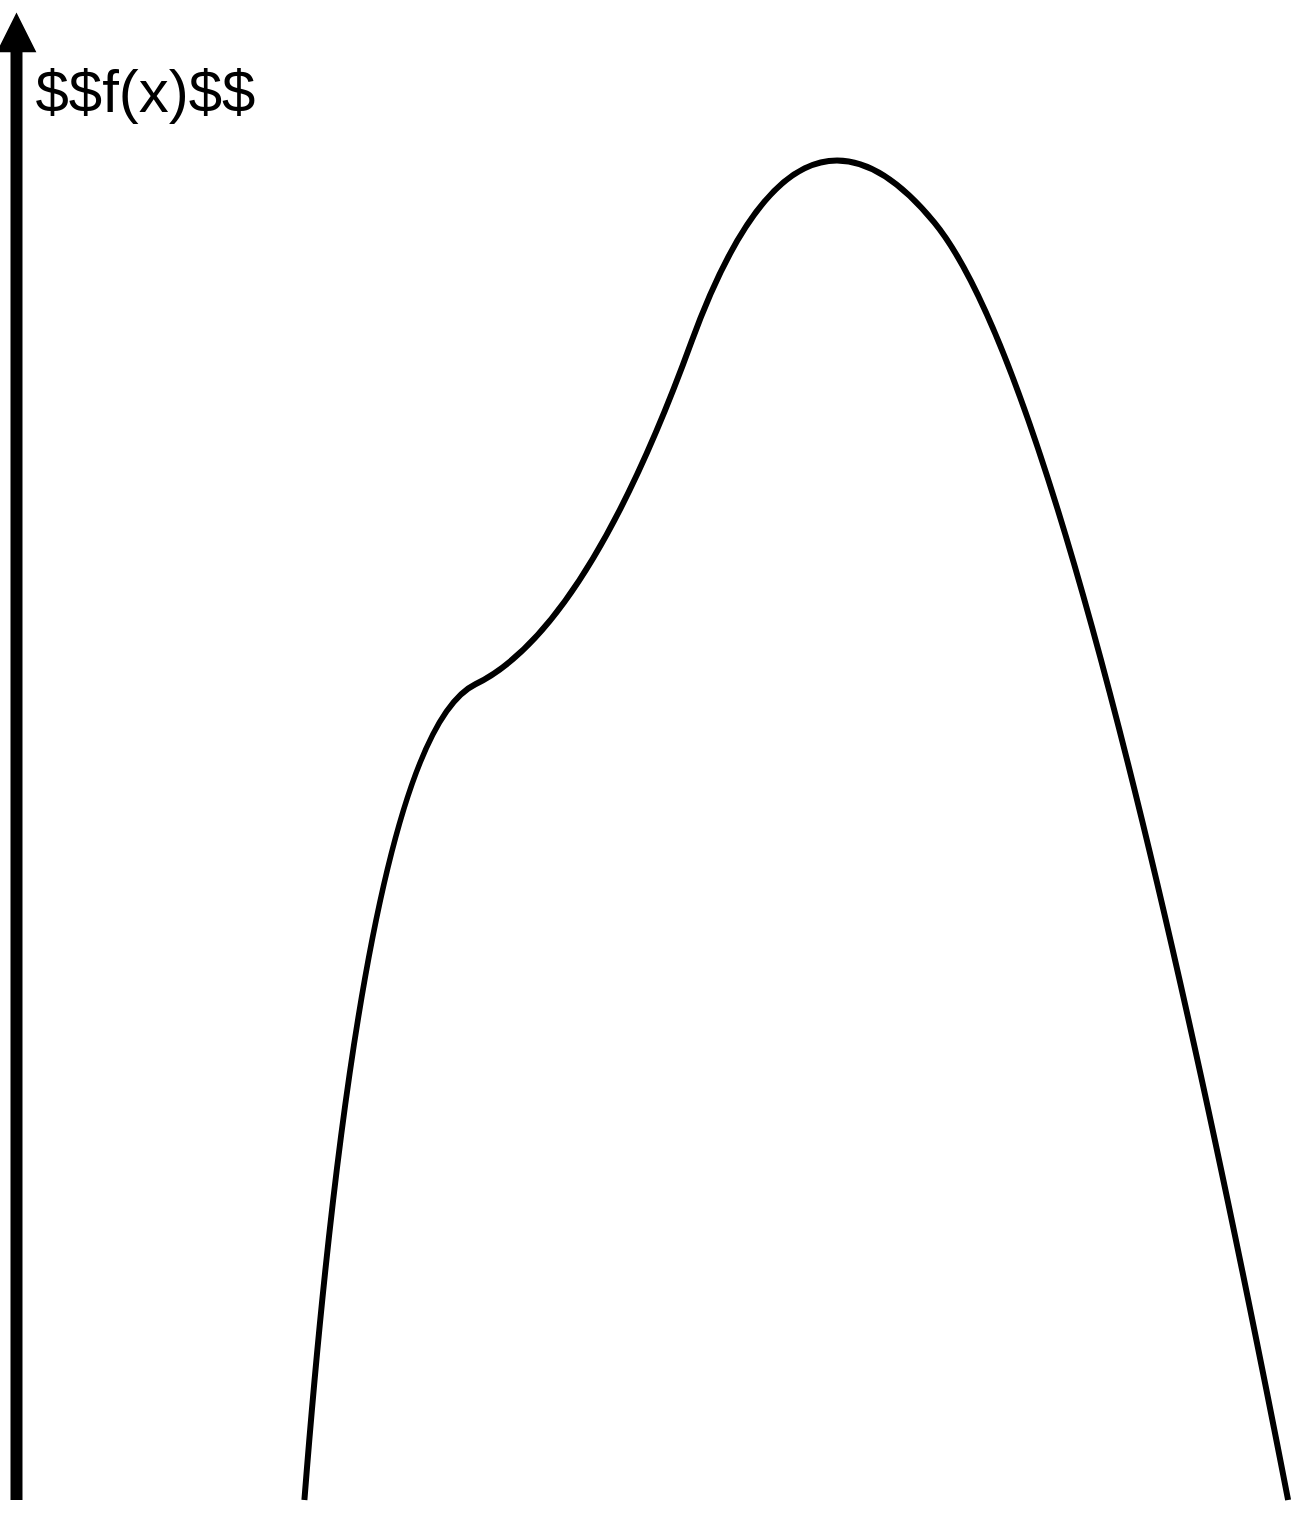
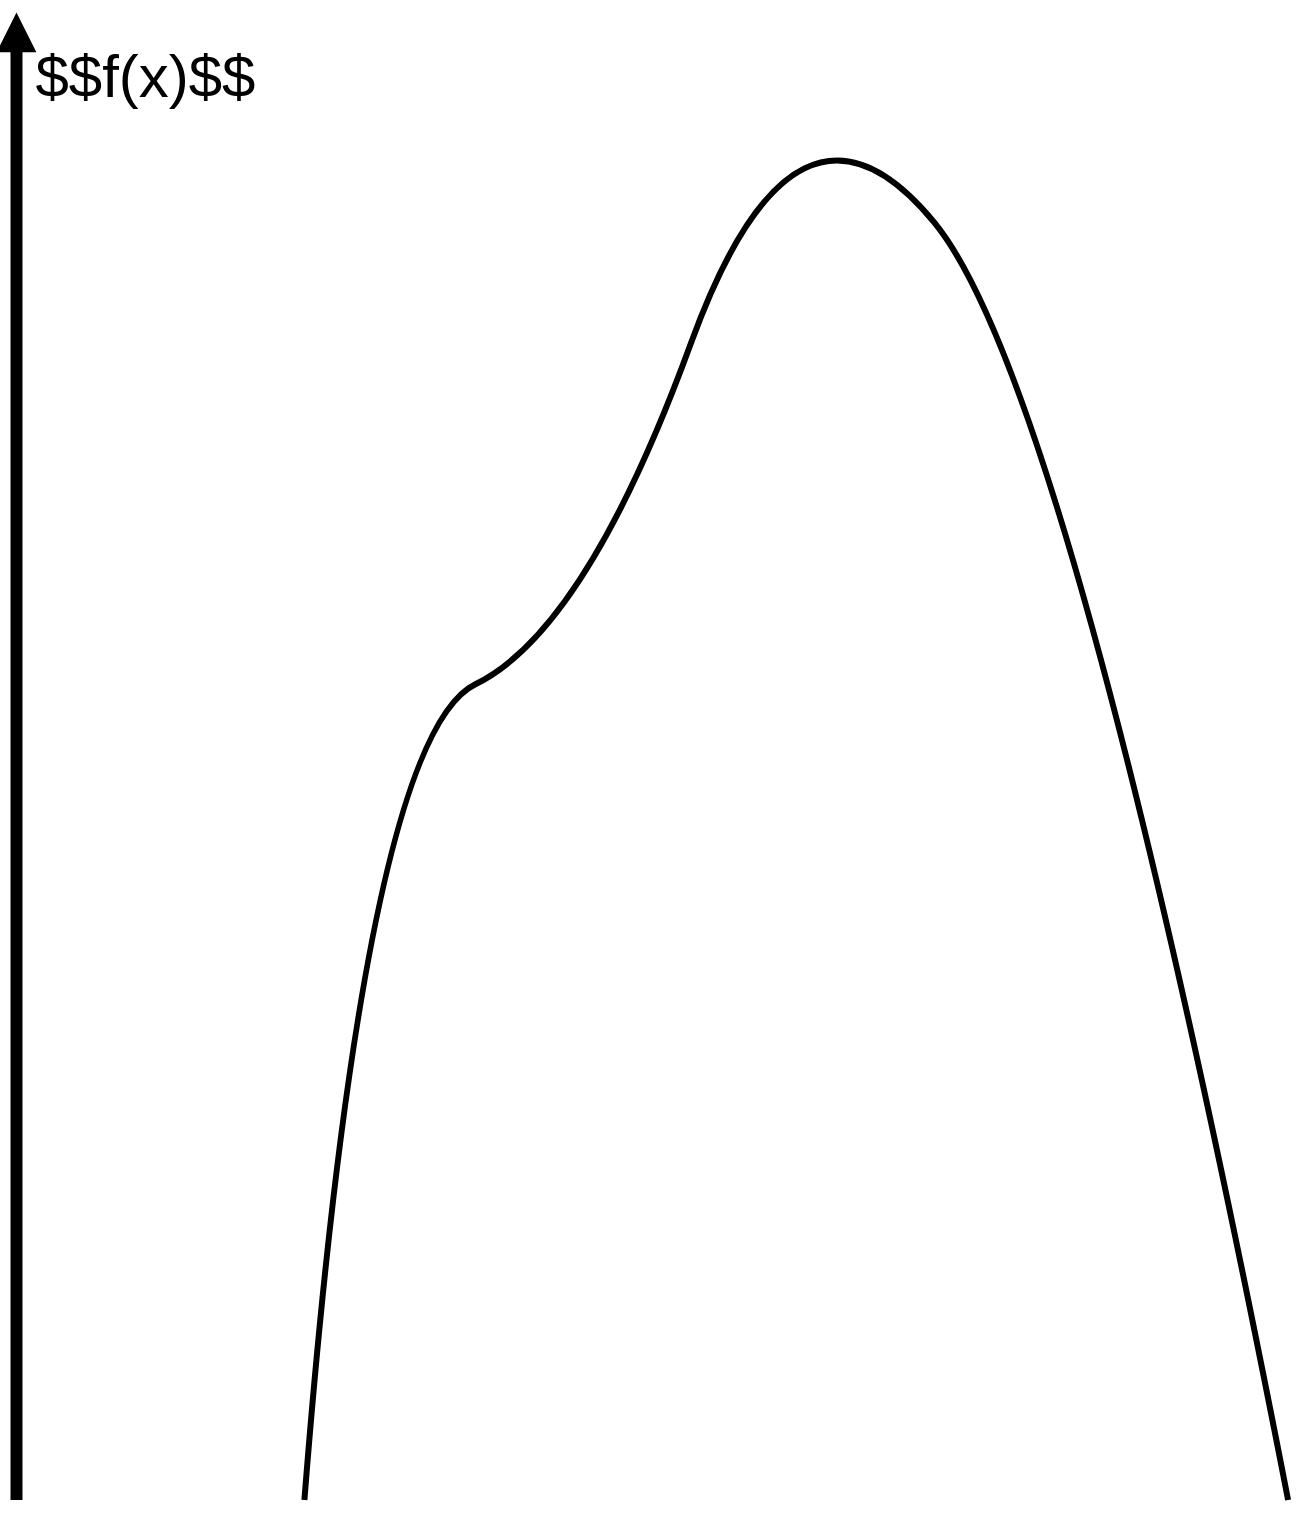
  <mxCell id="0" />
  <mxCell id="1" parent="0" />
  <mxCell id="2" value="" style="edgeStyle=none;orthogonalLoop=1;jettySize=auto;html=1;rounded=0;endArrow=block;startSize=14;endSize=14;sourcePerimeterSpacing=8;targetPerimeterSpacing=8;curved=1;strokeWidth=20;endFill=1;" parent="1" edge="1"><mxGeometry width="140" relative="1" as="geometry"><mxPoint x="20" y="2500" as="sourcePoint" /><mxPoint x="20" y="20" as="targetPoint" /><Array as="points" /></mxGeometry></mxCell>
- <mxCell id="3" value="&lt;font style=&quot;font-size: 100px;&quot;&gt;$$f(x)$$&lt;/font&gt;" style="text;html=1;align=center;verticalAlign=middle;resizable=0;points=[];autosize=1;strokeColor=none;fillColor=none;" parent="1" vertex="1"><mxGeometry x="40" y="85" width="390" height="130" as="geometry" /></mxCell>
+ <mxCell id="3" value="&lt;font style=&quot;font-size: 100px;&quot;&gt;$$f(x)$$&lt;/font&gt;" style="text;html=1;align=center;verticalAlign=middle;resizable=0;points=[];autosize=1;strokeColor=none;fillColor=none;" parent="1" vertex="1"><mxGeometry x="40" y="60" width="390" height="130" as="geometry" /></mxCell>
  <mxCell id="4" value="" style="edgeStyle=none;orthogonalLoop=1;jettySize=auto;html=1;rounded=0;strokeWidth=10;fontSize=100;endArrow=none;endFill=0;startSize=14;endSize=14;sourcePerimeterSpacing=8;targetPerimeterSpacing=8;curved=1;" parent="1" edge="1"><mxGeometry width="140" relative="1" as="geometry"><mxPoint x="500" y="2500" as="sourcePoint" /><mxPoint x="2140" y="2500" as="targetPoint" /><Array as="points"><mxPoint x="600" y="1230" /><mxPoint x="970" y="1050" /><mxPoint x="1320" y="90" /><mxPoint x="1780" y="650" /></Array></mxGeometry></mxCell>
